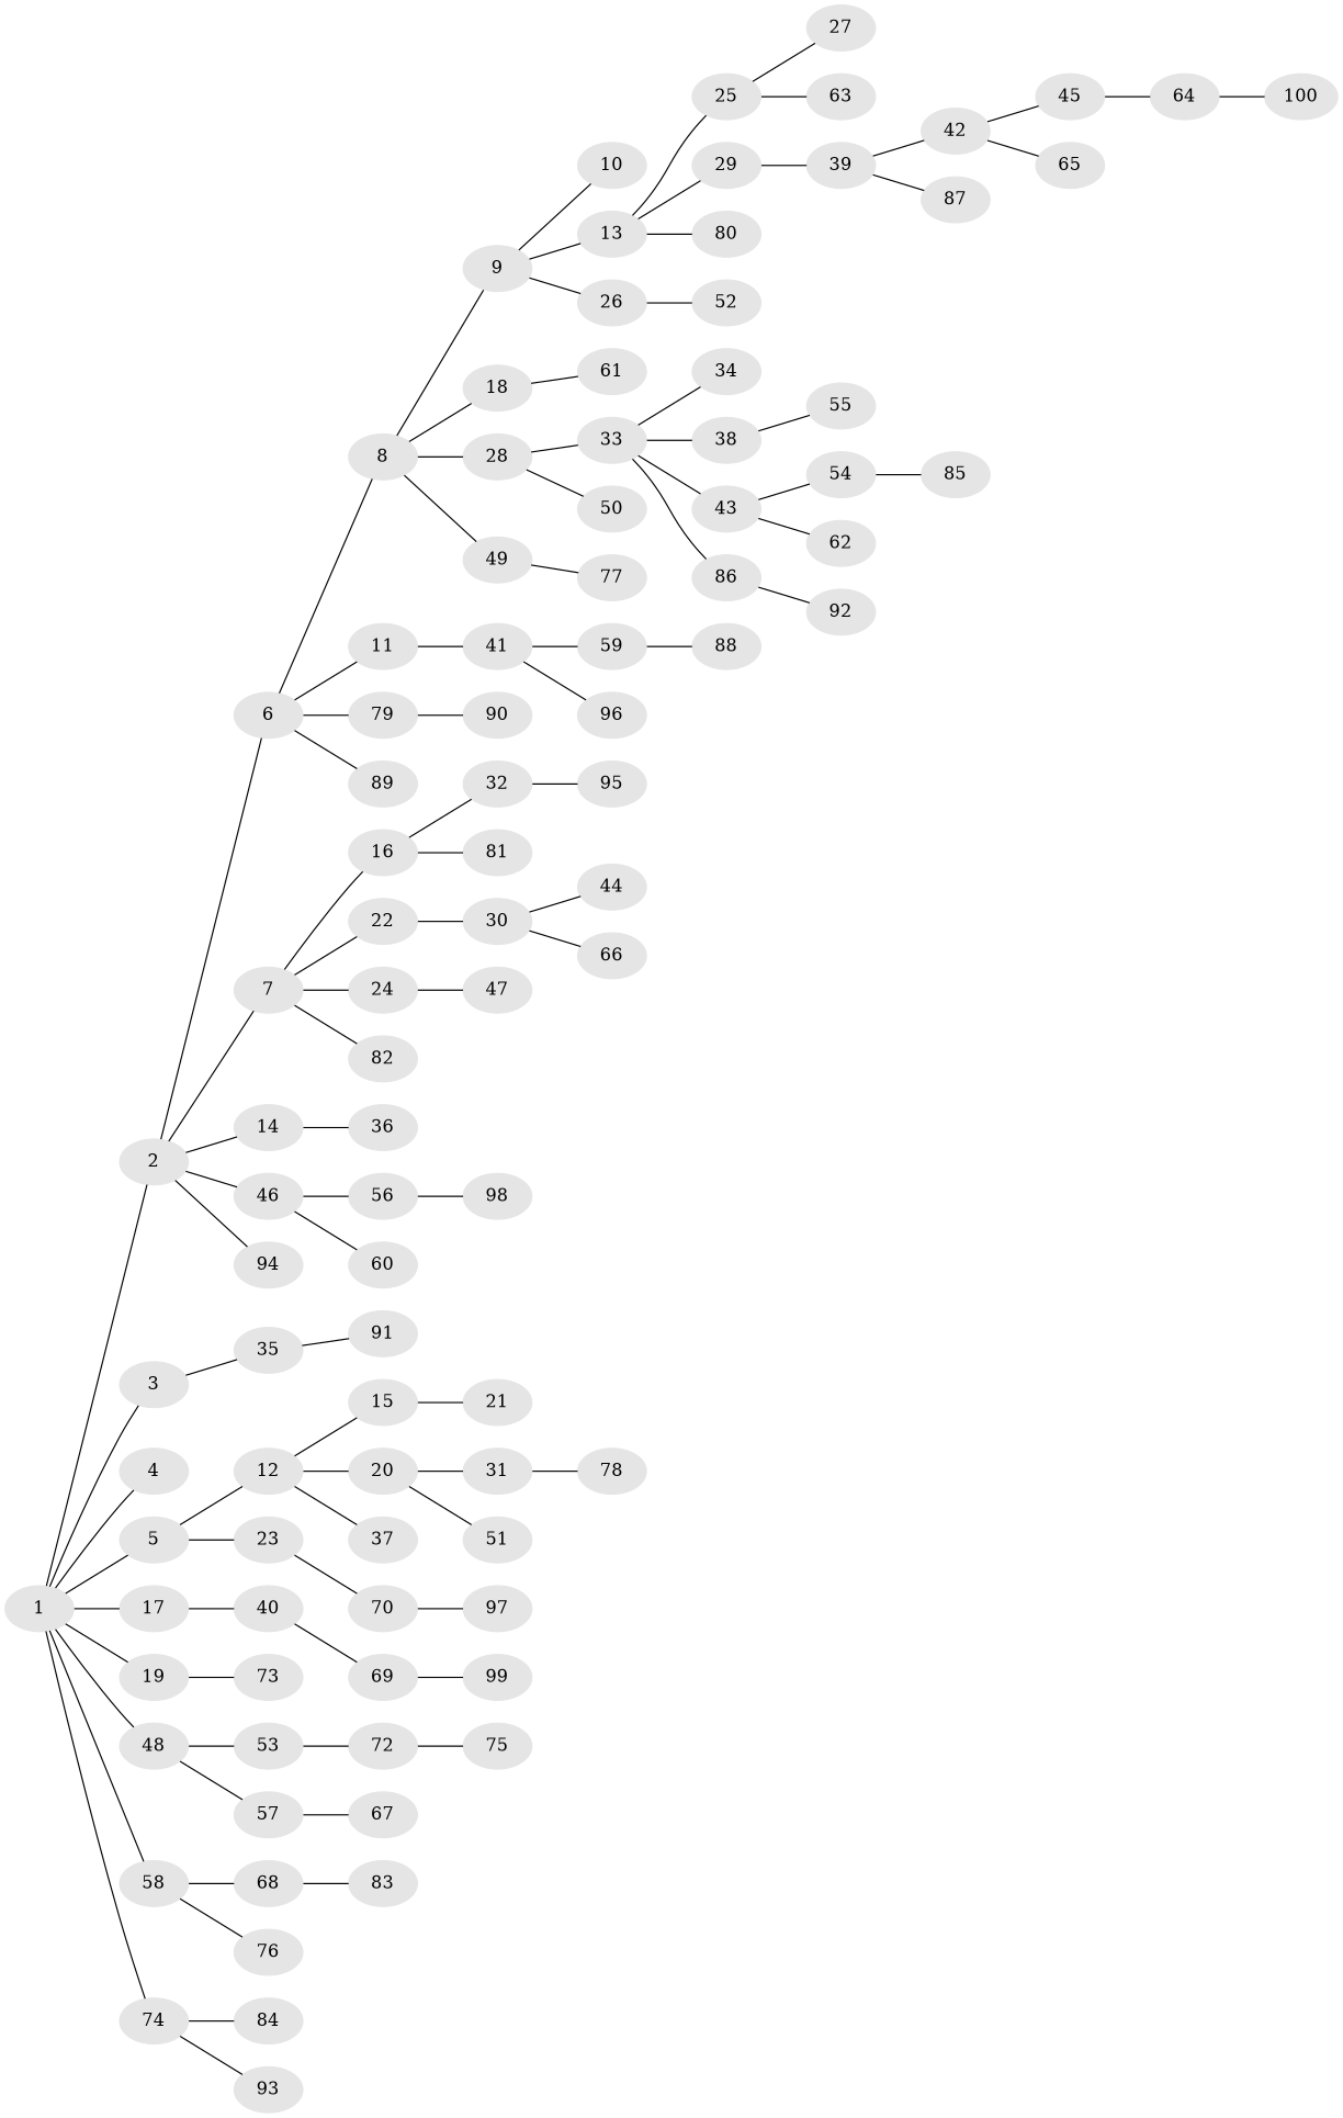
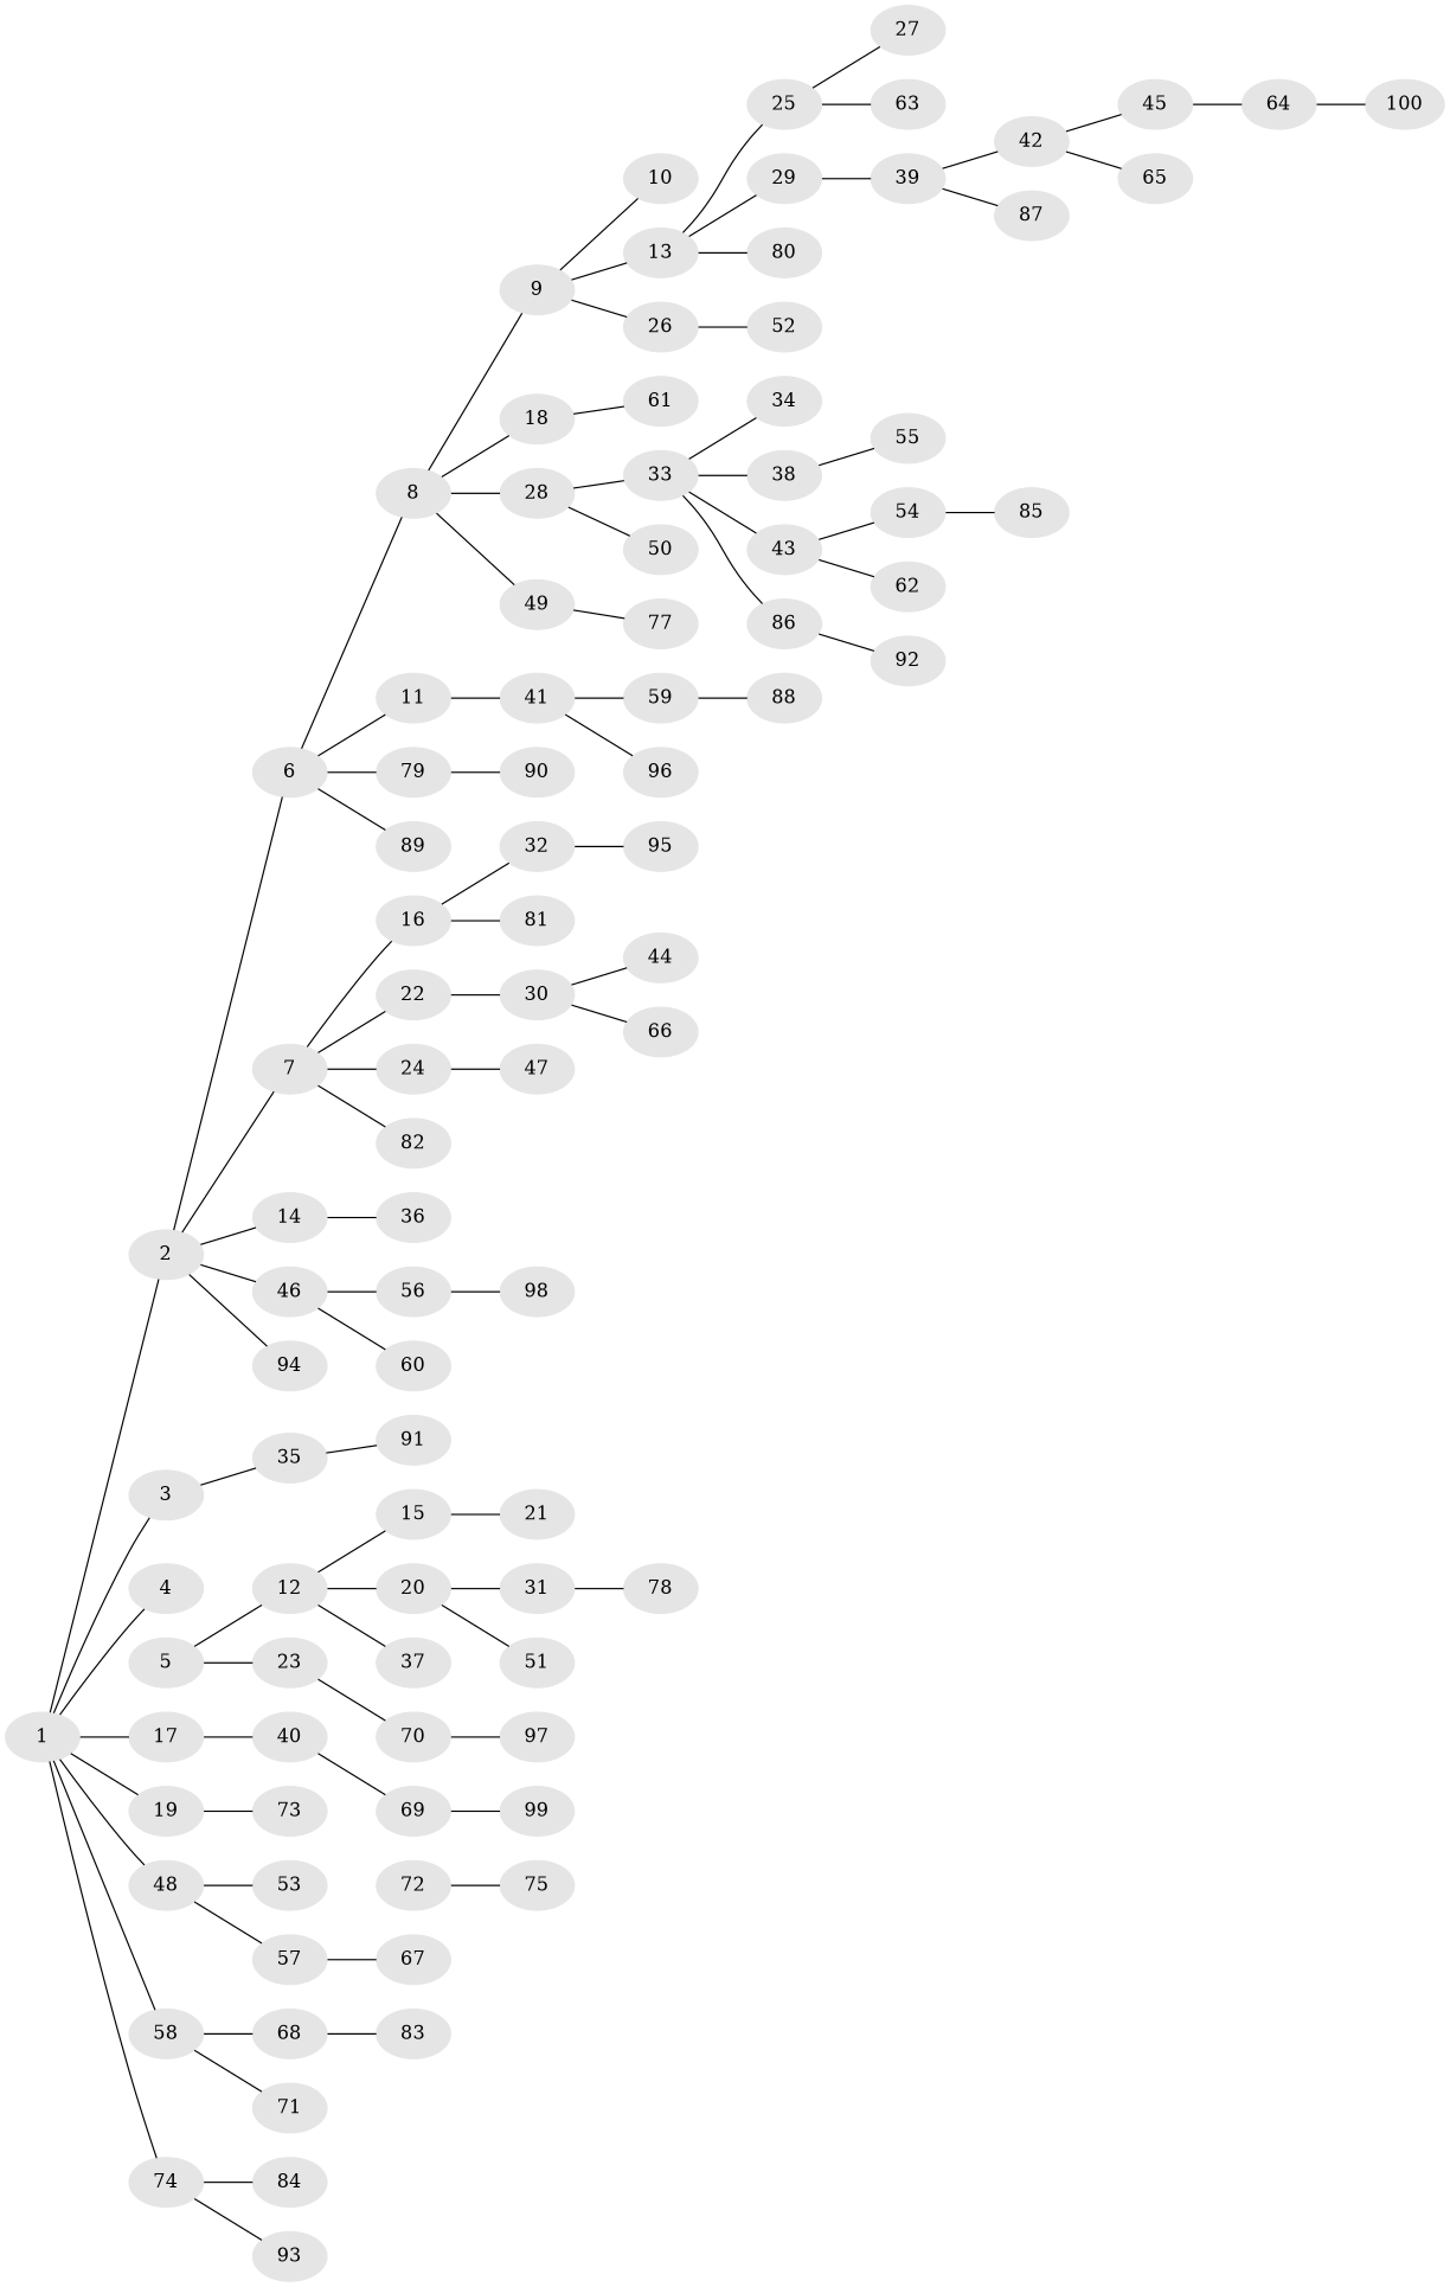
  graph {
    rankdir=LR
    node [color=gray90 style=filled]
    1
    2
    3
    4
    5
    17
    19
    48
    58
    74
    6
    7
    14
    46
    94
    35
    12
    23
    40
    73
    53
    57
    68
-   76
+   76 [label=71]
    84
    93
    8
    11
    79
    89
    16
    22
    24
    82
    36
    56
    60
    91
    15
    20
    37
    70
    9
    18
    28
    49
    41
    90
    32
    81
    30
    47
    10
    13
    26
    61
    33
    50
    77
    25
    29
    80
    52
    59
    96
    21
    31
    51
    27
    63
    39
    95
    69
    78
    44
    66
    97
    34
    38
    43
    86
    42
    87
    55
    54
    62
    92
    45
    65
    99
    88
    64
    85
    100
    98
    72
    67
    75
    83
    1 -- 2
    1 -- 3
    1 -- 4
-   1 -- 5
    1 -- 17
    1 -- 19
    1 -- 48
    1 -- 58
    1 -- 74
    2 -- 6
    2 -- 7
    2 -- 14
    2 -- 46
    2 -- 94
    3 -- 35
    5 -- 12
    5 -- 23
    17 -- 40
    19 -- 73
    48 -- 53
    48 -- 57
    58 -- 68
    58 -- 76
    74 -- 84
    74 -- 93
    6 -- 8
    6 -- 11
    6 -- 79
    6 -- 89
    7 -- 16
    7 -- 22
    7 -- 24
    7 -- 82
    14 -- 36
    46 -- 56
    46 -- 60
    35 -- 91
    12 -- 15
    12 -- 20
    12 -- 37
    23 -- 70
    40 -- 69
-   53 -- 72
    57 -- 67
    68 -- 83
    8 -- 9
    8 -- 18
    8 -- 28
    8 -- 49
    11 -- 41
    79 -- 90
    16 -- 32
    16 -- 81
    22 -- 30
    24 -- 47
    56 -- 98
    15 -- 21
    20 -- 31
    20 -- 51
    70 -- 97
    9 -- 10
    9 -- 13
    9 -- 26
    18 -- 61
    28 -- 33
    28 -- 50
    49 -- 77
    41 -- 59
    41 -- 96
    32 -- 95
    30 -- 44
    30 -- 66
    13 -- 25
    13 -- 29
    13 -- 80
    26 -- 52
    33 -- 34
    33 -- 38
    33 -- 43
    33 -- 86
    25 -- 27
    25 -- 63
    29 -- 39
    59 -- 88
    31 -- 78
    39 -- 42
    39 -- 87
    69 -- 99
    38 -- 55
    43 -- 54
    43 -- 62
    86 -- 92
    42 -- 45
    42 -- 65
    54 -- 85
    45 -- 64
    64 -- 100
    72 -- 75
  }
